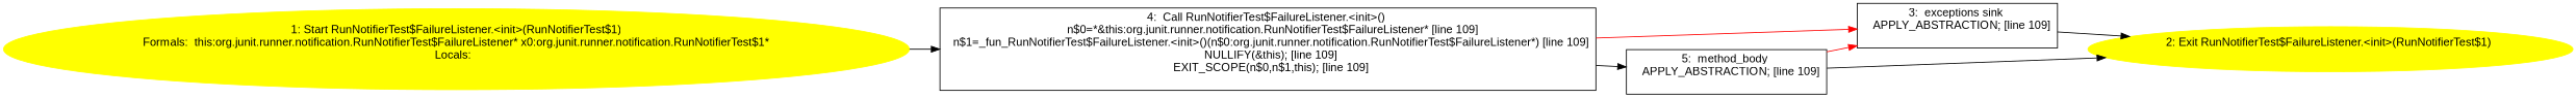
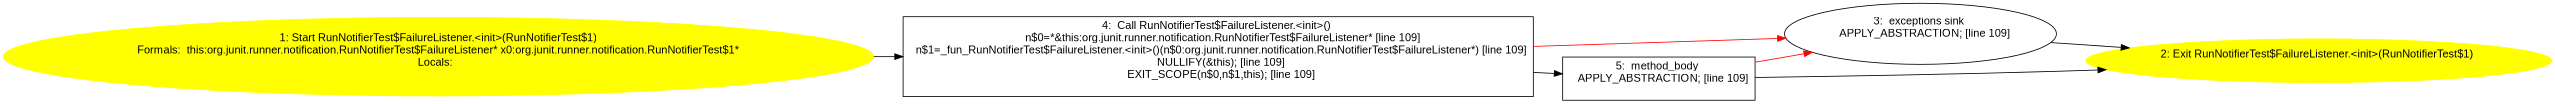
  digraph {
    rankdir=LR
    fontname="Liberation Sans"
    node [fontname="Liberation Sans" shape=box]
    edge [fontname="Liberation Sans"]
    n1 [color=yellow label="1: Start RunNotifierTest$FailureListener.<init>(RunNotifierTest$1)\nFormals:  this:org.junit.runner.notification.RunNotifierTest$FailureListener* x0:org.junit.runner.notification.RunNotifierTest$1*\nLocals:  \n  " style=filled shape=""]
    n2 [label="4:  Call RunNotifierTest$FailureListener.<init>() \n   n$0=*&this:org.junit.runner.notification.RunNotifierTest$FailureListener* [line 109]\n  n$1=_fun_RunNotifierTest$FailureListener.<init>()(n$0:org.junit.runner.notification.RunNotifierTest$FailureListener*) [line 109]\n  NULLIFY(&this); [line 109]\n  EXIT_SCOPE(n$0,n$1,this); [line 109]\n "]
-   n3 [label="3:  exceptions sink \n   APPLY_ABSTRACTION; [line 109]\n "]
+   n3 [label="3:  exceptions sink \n   APPLY_ABSTRACTION; [line 109]\n " shape=ellipse]
    n4 [label="5:  method_body \n   APPLY_ABSTRACTION; [line 109]\n "]
    n5 [color=yellow label="2: Exit RunNotifierTest$FailureListener.<init>(RunNotifierTest$1) \n  " style=filled shape=""]
    n1 -> n2
    n2 -> n3 [color=red]
    n2 -> n4
    n3 -> n5
    n4 -> n3 [color=red]
    n4 -> n5
  }
